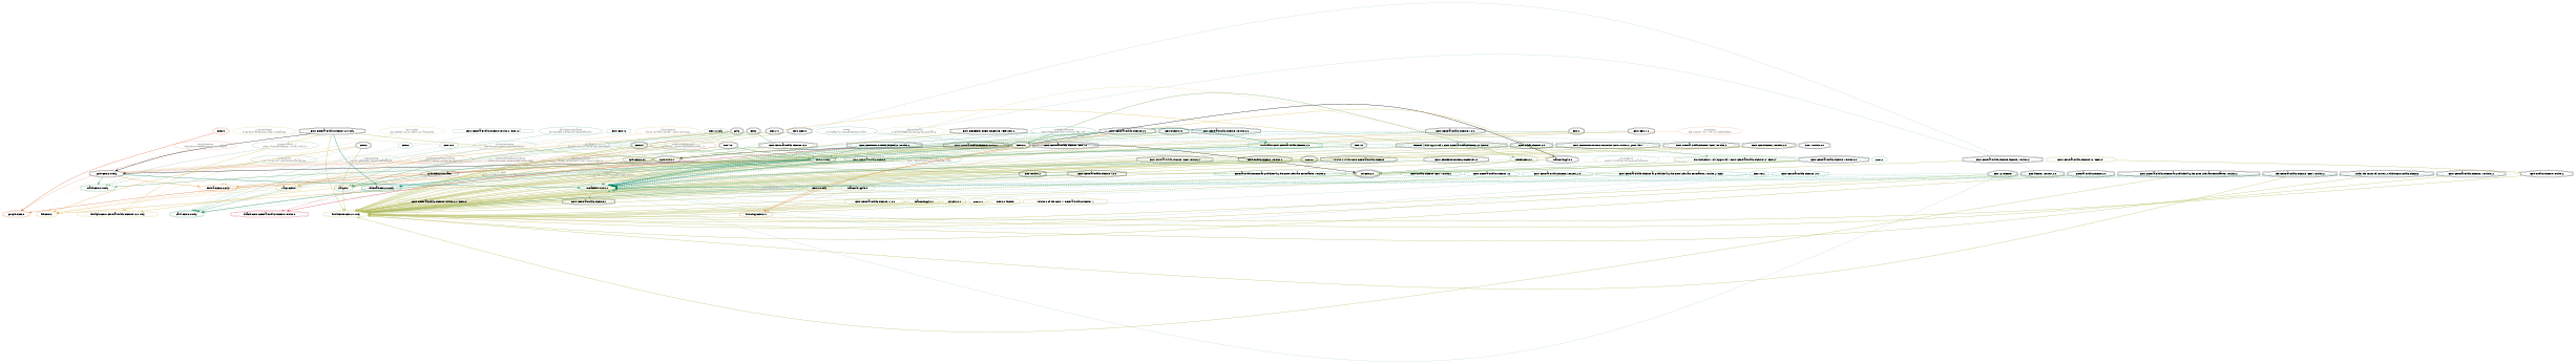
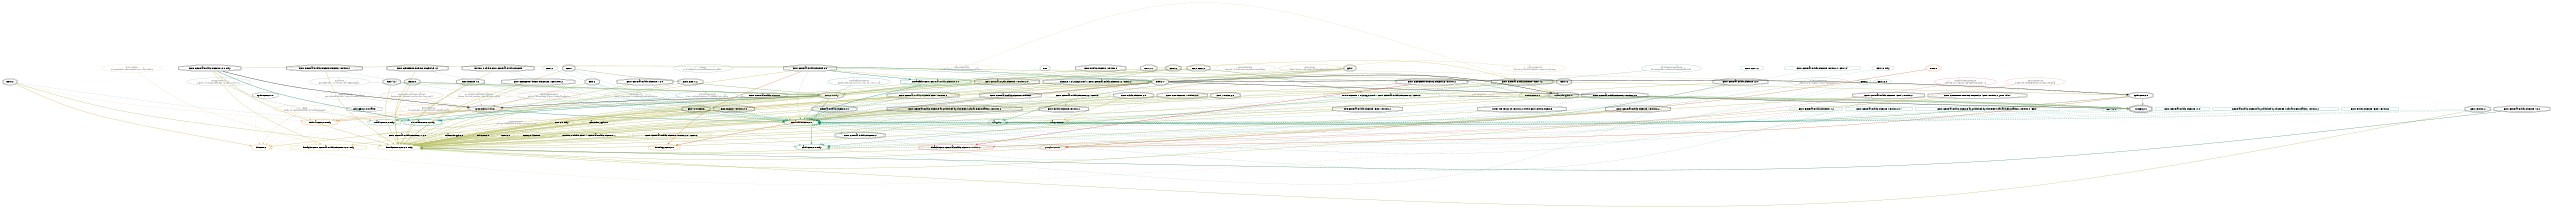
  strict digraph {
    splines=curved
    node [shape=doubleoctagon]
    edge [arrowhead=vee color="#b8bf62" style=bold weight=0.7]
    n1 [label="spdx:GPL-2.0+" shape=octagon]
    n2 [color="#deb256" label="fsf:GPLv2"]
    n3 [color="#b8bf62" fillcolor="beige;1" fontcolor=gray label="SPDXLicense\nc291fc46fb59dfd748cc7a4eea9aac55" shape=ellipse]
    n4 [label="spdx:GPL-2.0-only"]
    n5 [color="#e09d4b" label="Fedora:GPL-2.0-only"]
    n6 [color="#58a066" label="osadl:GPL-2.0-only"]
    n7 [color="#00876c" label="metaeffekt:GPL-2.0"]
    n8 [label="GNU General Public License 2"]
    n9 [label="GPL-2.0-only"]
    n10 [color="#00876c" label="BlueOak:GPL-2.0-only"]
    n11 [color="#379469" label="cavil:GPL-2.0-only"]
    n12 [color="#b8bf62" label="foss-license:GPL 2.0 only"]
    n13 [label="GNU General Public License v2.0 only"]
    n14 [label="spdx:GPL-2.0"]
    n15 [color="#dac767" label="fosslight:GNU General Public License v2.0 only"]
    n16 [label="osi:GPL-2.0" shape=tripleoctagon]
    n17 [color="#e06f45" label="google:GPL20"]
    n18 [color="#58a066" label="cal:gpl-2"]
    n19 [label="spdx:GPL-2.0-or-later" shape=octagon]
    n20 [color="#b8bf62" fillcolor="beige;1" fontcolor=gray label="SPDXLicense\n8b60c5154a99ce98c02af807965dfc6c" shape=ellipse]
    n21 [label="GPL-2.0"]
    n22 [color="#78ab63" label="DEP5:GPL-2.0"]
    n23 [label="scancode:gpl-2.0"]
    n24 [color="#e18745" label="fossology:GPL-2.0"]
    n25 [color="#78ab63" fillcolor="beige;1" fontcolor=gray label="OSILicense\n66e8847d25a392d9ac8c52edaca5cc08" shape=ellipse]
    n26 [label="GNU General Public License, Version 2.0"]
    n27 [color="#78ab63" label="Trove:License :: OSI Approved :: GNU General Public License v2 (GPLv2)"]
    n28 [label="License :: OSI Approved :: GNU General Public License v2 (GPLv2)"]
    n29 [color="#e06f45" fillcolor="beige;1" fontcolor=gray label="GoogleLicense\nd85e0d519efef9fd299154e627f56f45" shape=ellipse]
    n30 [color="#e06f45" label=GPL20]
    n31 [color="#e09d4b" fillcolor="beige;1" fontcolor=gray label="FedoraEntry\n41cc6463d01bd47dde0da1de9abcdbab" shape=ellipse]
    n32 [label=GPLv2]
    n33 [label="GNU General Public License" shape=octagon]
    n34 [color="#00876c" fillcolor="beige;1" fontcolor=gray label="BlueOakCouncil\n33e71cb3d8b3e578440bf9f3ae972aa6" shape=ellipse]
    n35 [color="#58a066" fillcolor="beige;1" fontcolor=gray label="OSADLRule\n828741b62dc041ccddec8b0da8a59262" shape=ellipse]
    n36 [color="#58a066" fillcolor="beige;1" fontcolor=gray label="OSADLMatrix\n252574b7386bcaa36e772dea120db1b1" shape=ellipse]
    n37 [color="#deb256" fillcolor="beige;1" fontcolor=gray label="FSF\n39521346eababf9aa31c1b2a9f2dce9d" shape=ellipse]
    n38 [label="GNU General Public License (GPL) version 2"]
    n39 [color="#58a066" fillcolor="beige;1" fontcolor=gray label="ChooseALicense\n4f99bbc264cce8f1a76ca7fee6b5cc77" shape=ellipse]
    n40 [label="gpl-2"]
    n41 [color="#deb256" label="warpr:GPL-2"]
    n42 [label="GNU General Public License v2.0"]
    n43 [label="GNU GPLv2"]
    n44 [color="#dac767" fillcolor="beige;1" fontcolor=gray label="ScancodeData\ne1edba49f3eed922e3c62ba2626baa86" shape=ellipse]
    n45 [label="GPL 2.0"]
    n46 [label="GNU General Public License 2.0"]
    n47 [color="#00876c" label="metaeffekt:GNU General Public License 2.0"]
    n48 [color="#e18745" fillcolor="beige;1" fontcolor=gray label="Fossology\n3f381530371a214ba1c4423f3feeca68" shape=ellipse]
+   n49 [label=GPL shape=octagon]
    n50 [color="#379469" fillcolor="beige;1" fontcolor=gray label="OKFN\n878b8ff60ac1d830ffa896ec88cdfbe1" shape=ellipse]
    n51 [color="#e06f45" fillcolor="beige;1" fontcolor=gray label="OrtLicenseCategorization\na2e396da7a0e53010886c45048c276f4" shape=ellipse]
    n52 [color="#e09d4b" fillcolor="beige;1" fontcolor=gray label="OrtLicenseCategorization\n5aee2457b05216dce16239f40d512359" shape=ellipse]
    n53 [color="#379469" fillcolor="beige;1" fontcolor=gray label="CavilLicenseChange\nfe79253efdc73a50e29493e6dfa5f0db" shape=ellipse]
    n54 [color="#379469" label=GLPv2 shape=octagon]
    n55 [color="#379469" label="GNU GPL v2" shape=octagon]
    n56 [label="GNU General Public License (GPL) v2"]
    n57 [color="#379469" label="GNU General Public License version 2 (GPL v2)" shape=octagon]
    n58 [label="GPL v2"]
    n59 [color="#379469" label="GPL v2 only" shape=octagon]
    n60 [color="#379469" label="GPL v2.0" shape=octagon]
    n61 [label=GPL2]
    n62 [color="#00876c" fillcolor="beige;1" fontcolor=gray label="MetaeffektLicense\n9e3b0b9e22f157e4c11d87d2149c118a" shape=ellipse]
    n63 [label="GNU GENERAL PUBLIC LICENSE Version 2"]
    n64 [color="#d43d51" label="hitachi:GNU General Public License Version 2"]
    n65 [label="GNU GENERAL PUBLIC LICENSE (GPL Version 2, June 1991)"]
    n66 [label="GNU GENERAL PUBLIC LICENSE V2"]
    n67 [label="GNU GENERAL OKFN LICENSE, VERSION 2"]
    n68 [label="GNU General Public License (GPL),Version 2"]
    n69 [label="GNU General Public License License, Version 2"]
    n70 [label="GNU General Public License V 2.0"]
    n71 [label="GNU General Public License Version2"]
    n72 [label="version 2 of the GNU General Public License"]
    n73 [label="GNU GPL v. 2"]
    n74 [label="GNU Public License 2.0"]
    n75 [label="GNU Public License, Version 2"]
    n76 [label="Gnu General Puplic License, Version 2.0"]
    n77 [label="GNU GPL License, Version 2.0"]
    n78 [color="#00876c" label="GPLv2 " shape=octagon]
    n79 [label="GPL 2 "]
    n80 [label="GPL, Version 2.0"]
    n81 [label="GPL-v2"]
    n82 [label="GPL License v.2"]
    n83 [label="GPL V2 License"]
    n84 [label="GPL license, Version 2.0"]
    n85 [label="General Public License 2.0"]
    n86 [label="GNU General Public License as published by the Free Software Foundation; version 2"]
    n87 [label="The General Public License (GPL) Version 2"]
    n88 [label="under the terms of version 2 of the GNU Public License"]
    n89 [label="GNU General Public License, Versions 2"]
    n90 [label="GNU Public License version 2"]
    n91 [label="GPL version 2"]
    n92 [label="GNU General Public License (v2.0"]
    n93 [color="#00876c" label="GNU Public License (GPL) Version2" shape=octagon]
    n94 [color="#00876c" label="GNU General Public License, v.2" shape=octagon]
    n95 [color="#00876c" label="GNU General Public License (Version 2.0)" shape=octagon]
    n96 [color="#00876c" label="GNU General Public License as published by the Free Software Foundation; Version 2 (GPL)" shape=octagon]
    n97 [color="#00876c" label="GPL ver.2" shape=octagon]
    n98 [color="#00876c" label="GNU General Public License (2.0)" shape=octagon]
    n99 [color="#00876c" label="General Public License as published by the Free Software Foundation, version 2" shape=octagon]
    n100 [color="#dc574a" fillcolor="beige;1" fontcolor=gray label="HermineLicense\n8b28179bc6a5bd443c11026c4b2f30b8" shape=ellipse]
    n101 [color="#deb256" fillcolor="beige;1" fontcolor=gray label="WarprLicense\na08b2737a9f480bd5b776ee7ec432866" shape=ellipse]
    n102 [color="#b8bf62" fillcolor="beige;1" fontcolor=gray label="FossLicense\n7ea0ce40fbaa609979d5d18b2e751fef" shape=ellipse]
    n103 [color="#b8bf62" label="GPL 2.0 only"]
    n104 [label="GPL2.0"]
    n105 [label="GPL (v2)"]
    n106 [color="#b8bf62" label="scancode://gpl-2.0"]
    n107 [color="#b8bf62" label="GNU General Public License, v. 2.0"]
    n108 [color="#b8bf62" label="scancode:gpl-2.0"]
    n109 [color="#b8bf62" label="osi:GPL-2.0"]
    n110 [color="#b8bf62" label="GNU General Public License v2 (GPLv2)"]
    n111 [color="#b8bf62" label="GPLv2.0"]
    n112 [color="#b8bf62" label="GPL-2.0 license"]
    n113 [color="#b8bf62" label="version 2 of the GNU ** General Public License. */"]
    n114 [color="#b8bf62" label="GNU General Public License version 2.0 (GPLv2)"]
    n115 [color="#dac767" fillcolor="beige;1" fontcolor=gray label="FOSSLight\n62229e53b16d2c189ed1cc17a32ecfd6" shape=ellipse]
    n116 [color="#d43d51" fillcolor="beige;1" fontcolor=gray label="HitachiOpenLicense\n88aa05c077a6092469ae6aa29cef5178" shape=ellipse]
    n117 [color="#78ab63" fillcolor="beige;1" fontcolor=gray label="Curation\n367efe9c9111b4dde04ca1e5e83fc6a1" shape=ellipse]
    n1 -> n2 [color="#deb256" style=dashed weight=0.5]
    n3 -> n4 [weight=0.5 arrowhead="" style=""]
    n4 -> n2 [color="#deb256" style=dashed weight=0.5]
    n4 -> n5 [color="#e09d4b"]
    n4 -> n6 [color="#58a066"]
    n4 -> n7 [color="#00876c"]
    n7 -> n8 [color="#00876c" style=dashed weight=0.5]
    n8 -> n12
    n9 -> n4 [color=""]
    n9 -> n5 [color="#e09d4b"]
    n9 -> n6 [color="#58a066"]
    n9 -> n10 [color="#00876c"]
    n9 -> n11 [color="#379469"]
    n9 -> n12
    n13 -> n4 [color=""]
    n13 -> n5 [color="#e09d4b" style=dashed weight=0.5]
    n13 -> n10 [color="#00876c"]
    n13 -> n12
    n13 -> n14
    n13 -> n15 [color="#dac767"]
    n14 -> n2 [color="#deb256" style=dashed weight=0.5]
    n14 -> n16 [color="#78ab63"]
    n14 -> n17 [color="#e06f45"]
    n14 -> n18 [color="#58a066"]
    n16 -> n7 [color="#00876c" style=dashed weight=0.5]
    n19 -> n2 [color="#deb256" style=dashed weight=0.5]
    n20 -> n14 [weight=0.5 arrowhead="" style=""]
    n21 -> n7 [color="#00876c"]
    n21 -> n9 [color="#78ab63"]
    n21 -> n11 [color="#379469" style=dashed weight=0.5]
    n21 -> n12
    n21 -> n14 [color=""]
    n21 -> n15 [color="#dac767"]
    n21 -> n16 [color=""]
    n21 -> n22 [color="#78ab63"]
    n21 -> n23 [color=""]
    n21 -> n24 [color="#e18745"]
    n22 -> n16 [color="#78ab63"]
    n23 -> n7 [color="#00876c" style=dashed weight=0.5]
    n23 -> n12
    n25 -> n16 [color="#78ab63" weight=0.5 arrowhead="" style=""]
    n26 -> n7 [color="#00876c" style=dashed weight=0.5]
    n26 -> n12
    n26 -> n16 [color="#78ab63"]
    n27 -> n16 [color="#78ab63"]
    n28 -> n12
    n28 -> n27 [color="#78ab63"]
    n29 -> n17 [color="#e06f45" weight=0.5 arrowhead="" style=""]
    n30 -> n17 [color="#e06f45"]
    n31 -> n5 [color="#e09d4b" weight=0.5 arrowhead="" style=""]
    n32 -> n2 [color="#deb256"]
    n32 -> n5 [color="#e09d4b" style=dashed weight=0.5]
    n32 -> n11 [color="#379469" style=dashed weight=0.5]
    n32 -> n12
    n33 -> n10 [color="#00876c" style=dashed weight=0.5]
    n34 -> n10 [color="#00876c" weight=0.5 arrowhead="" style=""]
    n35 -> n6 [color="#58a066" weight=0.5 arrowhead="" style=""]
    n36 -> n6 [color="#58a066" weight=0.5 arrowhead="" style=""]
    n37 -> n2 [color="#deb256" weight=0.5 arrowhead="" style=""]
    n38 -> n2 [color="#deb256"]
    n38 -> n7 [color="#00876c" style=dashed weight=0.5]
    n38 -> n12
    n39 -> n18 [color="#58a066" weight=0.5 arrowhead="" style=""]
    n40 -> n7 [color="#00876c" style=dashed weight=0.5]
    n40 -> n11 [color="#379469" style=dashed weight=0.5]
    n40 -> n12
    n40 -> n18 [color="#58a066"]
    n40 -> n41 [color="#deb256"]
    n42 -> n12
    n42 -> n18 [color="#58a066"]
    n43 -> n12
    n43 -> n18 [color="#58a066" style=dashed weight=0.5]
    n44 -> n23 [color="#dac767" weight=0.5 arrowhead="" style=""]
    n45 -> n11 [color="#379469" style=dashed weight=0.5]
    n45 -> n12
    n45 -> n23 [color="#dac767"]
    n46 -> n7 [color="#00876c" style=dashed weight=0.5]
    n46 -> n12
    n46 -> n21 [color="#379469"]
    n46 -> n23 [color="#dac767"]
    n46 -> n24 [color="#e18745"]
    n46 -> n47 [color="#00876c"]
    n47 -> n7 [color="#00876c"]
    n48 -> n24 [color="#e18745" weight=0.5 arrowhead="" style=""]
+   n49 -> n7 [color="#00876c" style=dashed weight=0.5]
    n50 -> n21 [color="#379469" weight=0.5 arrowhead="" style=""]
    n51 -> n4 [color="#e06f45" weight=0.5 arrowhead="" style=""]
    n52 -> n4 [color="#e09d4b" weight=0.5 arrowhead="" style=""]
    n53 -> n11 [color="#379469" weight=0.5 arrowhead="" style=""]
    n54 -> n11 [color="#379469" style=dashed weight=0.5]
    n55 -> n11 [color="#379469" style=dashed weight=0.5]
    n56 -> n7 [color="#00876c" style=dashed weight=0.5]
    n56 -> n11 [color="#379469" style=dashed weight=0.5]
    n56 -> n12
    n57 -> n11 [color="#379469" style=dashed weight=0.5]
    n58 -> n7 [color="#00876c" style=dashed weight=0.5]
    n58 -> n11 [color="#379469" style=dashed weight=0.5]
    n58 -> n12
    n59 -> n11 [color="#379469" style=dashed weight=0.5]
    n60 -> n11 [color="#379469" style=dashed weight=0.5]
    n61 -> n7 [color="#00876c" style=dashed weight=0.5]
    n61 -> n9 [color="#78ab63"]
    n61 -> n11 [color="#379469" style=dashed weight=0.5]
    n61 -> n12
    n62 -> n7 [color="#00876c" weight=0.5 arrowhead="" style=""]
    n63 -> n7 [color="#00876c" style=dashed weight=0.5]
    n63 -> n9 [color="#78ab63"]
    n63 -> n12
    n63 -> n64 [color="#d43d51"]
    n65 -> n7 [color="#00876c" style=dashed weight=0.5]
    n65 -> n12
    n66 -> n7 [color="#00876c" style=dashed weight=0.5]
    n66 -> n12
    n67 -> n7 [color="#00876c" style=dashed weight=0.5]
    n67 -> n12
    n68 -> n7 [color="#00876c" style=dashed weight=0.5]
    n68 -> n12
    n69 -> n7 [color="#00876c" style=dashed weight=0.5]
    n69 -> n12
    n70 -> n7 [color="#00876c" style=dashed weight=0.5]
    n70 -> n12
    n71 -> n7 [color="#00876c" style=dashed weight=0.5]
    n71 -> n12
    n72 -> n7 [color="#00876c" style=dashed weight=0.5]
    n72 -> n12
    n73 -> n7 [color="#00876c" style=dashed weight=0.5]
    n73 -> n12
    n74 -> n7 [color="#00876c" style=dashed weight=0.5]
    n74 -> n12
    n75 -> n7 [color="#00876c" style=dashed weight=0.5]
    n75 -> n12
    n76 -> n7 [color="#00876c" style=dashed weight=0.5]
    n76 -> n12
    n77 -> n7 [color="#00876c" style=dashed weight=0.5]
    n77 -> n12
    n78 -> n7 [color="#00876c" style=dashed weight=0.5]
    n79 -> n7 [color="#00876c" style=dashed weight=0.5]
    n79 -> n12
    n80 -> n7 [color="#00876c" style=dashed weight=0.5]
    n80 -> n12
    n81 -> n7 [color="#00876c" style=dashed weight=0.5]
    n81 -> n12
    n82 -> n7 [color="#00876c" style=dashed weight=0.5]
    n82 -> n12
    n83 -> n7 [color="#00876c" style=dashed weight=0.5]
    n83 -> n12
    n84 -> n7 [color="#00876c" style=dashed weight=0.5]
    n84 -> n12
    n85 -> n7 [color="#00876c" style=dashed weight=0.5]
    n85 -> n12
    n86 -> n7 [color="#00876c" style=dashed weight=0.5]
    n86 -> n12
    n87 -> n7 [color="#00876c" style=dashed weight=0.5]
    n87 -> n12
    n88 -> n7 [color="#00876c" style=dashed weight=0.5]
    n88 -> n12
    n89 -> n7 [color="#00876c" style=dashed weight=0.5]
    n89 -> n12
    n90 -> n7 [color="#00876c" style=dashed weight=0.5]
    n90 -> n12
    n91 -> n7 [color="#00876c" style=dashed weight=0.5]
    n91 -> n12
    n92 -> n7 [color="#00876c" style=dashed weight=0.5]
    n92 -> n12 [color="#379469"]
    n93 -> n7 [color="#00876c" style=dashed weight=0.5]
    n94 -> n7 [color="#00876c" style=dashed weight=0.5]
    n95 -> n7 [color="#00876c" style=dashed weight=0.5]
    n96 -> n7 [color="#00876c" style=dashed weight=0.5]
    n97 -> n7 [color="#00876c" style=dashed weight=0.5]
    n98 -> n7 [color="#00876c" style=dashed weight=0.5]
    n99 -> n7 [color="#00876c" style=dashed weight=0.5]
    n100 -> n4 [color="#dc574a" weight=0.5 arrowhead="" style=""]
    n101 -> n41 [color="#deb256" weight=0.5 arrowhead="" style=""]
    n102 -> n12 [weight=0.5 arrowhead="" style=""]
    n103 -> n12
    n104 -> n9 [color="#78ab63"]
    n104 -> n12
    n105 -> n9 [color="#78ab63"]
    n105 -> n12
    n106 -> n12
    n107 -> n12
    n108 -> n12
    n109 -> n12
    n110 -> n90
    n111 -> n12
    n112 -> n12
    n113 -> n12
    n114 -> n12
    n115 -> n15 [color="#dac767" weight=0.5 arrowhead="" style=""]
    n116 -> n64 [color="#d43d51" weight=0.5 arrowhead="" style=""]
    n117 -> n9 [color="#78ab63" weight=0.5 arrowhead="" style=""]
  }
